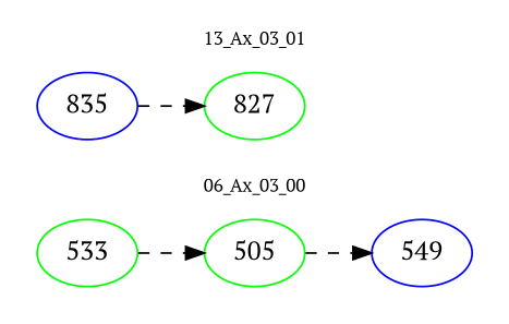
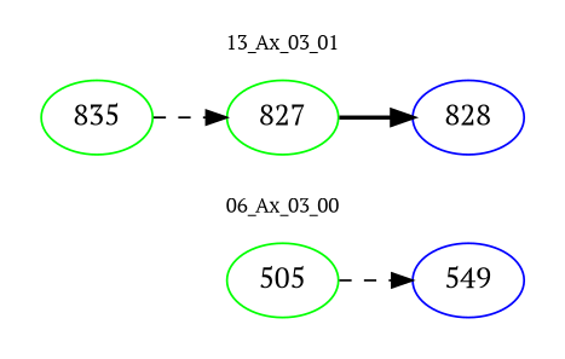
  digraph {
    fontname="PT Serif"
    rankdir=LR
    node [color=green fontname="PT Serif"]
    edge [color=black fontname="PT Serif" style=dashed]
-   n1 [label=533]
    n2 [label=505]
    n3 [color=blue label=549]
-   n4 [color=blue label=835]
+   n4 [label=835]
    n5 [label=827]
+   n6 [color=blue label=828]
    subgraph cluster_1 {
      color=white
      fontsize=10
      label="06_Ax_03_00"
-     n1
      n2
      n3
    }
    subgraph cluster_2 {
      color=white
      fontsize=10
      label="13_Ax_03_01"
      n4
      n5
+     n6
    }
-   n1 -> n2
    n2 -> n3
    n4 -> n5
+   n5 -> n6 [style=bold]
  }
